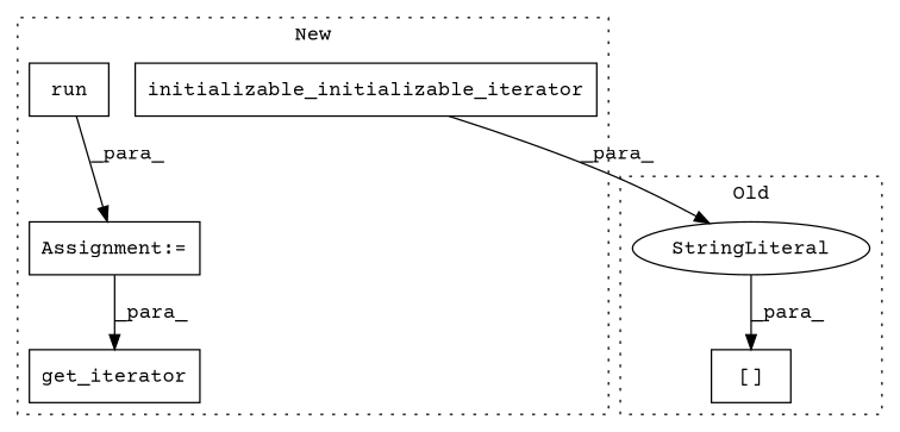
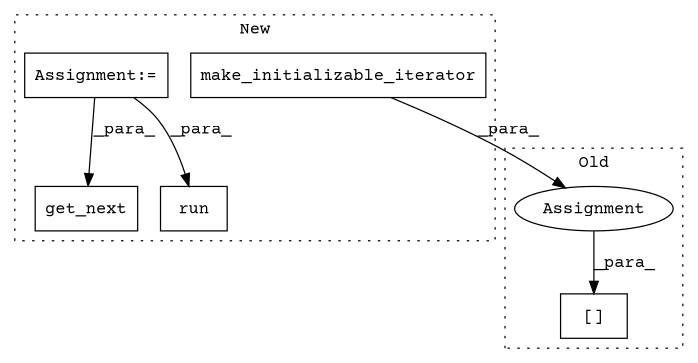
  digraph {
    fontname="Courier Prime"
    node [a=32 fontname="Courier Prime" shape=box]
    edge [fontname="Courier Prime"]
    n1 [a=2 l="13,1" label="[]" s="14749,14768"]
-   n2 [a=45 l=6 label=StringLiteral s=14762 shape=ellipse]
-   n3 [l=10 label=get_iterator s=15250]
-   n4 [l=29 label=initializable_initializable_iterator s=15168]
+   n2 [a=45 l=6 label=Assignment s=14762 shape=ellipse]
+   n3 [l=10 label=get_next s=15250]
+   n4 [l=29 label=make_initializable_iterator s=15168]
    n5 [l="4,1" label=run s="16161,16185"]
    n6 [a=7 l=1 label="Assignment:=" s=15159]
    subgraph cluster_1 {
      label=Old
      style=dotted
      n1
      n2
    }
    subgraph cluster_2 {
      label=New
      style=dotted
      n3
      n4
      n5
      n6
    }
    n2 -> n1 [label=_para_]
    n4 -> n2 [label=_para_]
    n6 -> n3 [label=_para_]
-   n5 -> n6 [label=_para_]
+   n6 -> n5 [label=_para_]
  }
